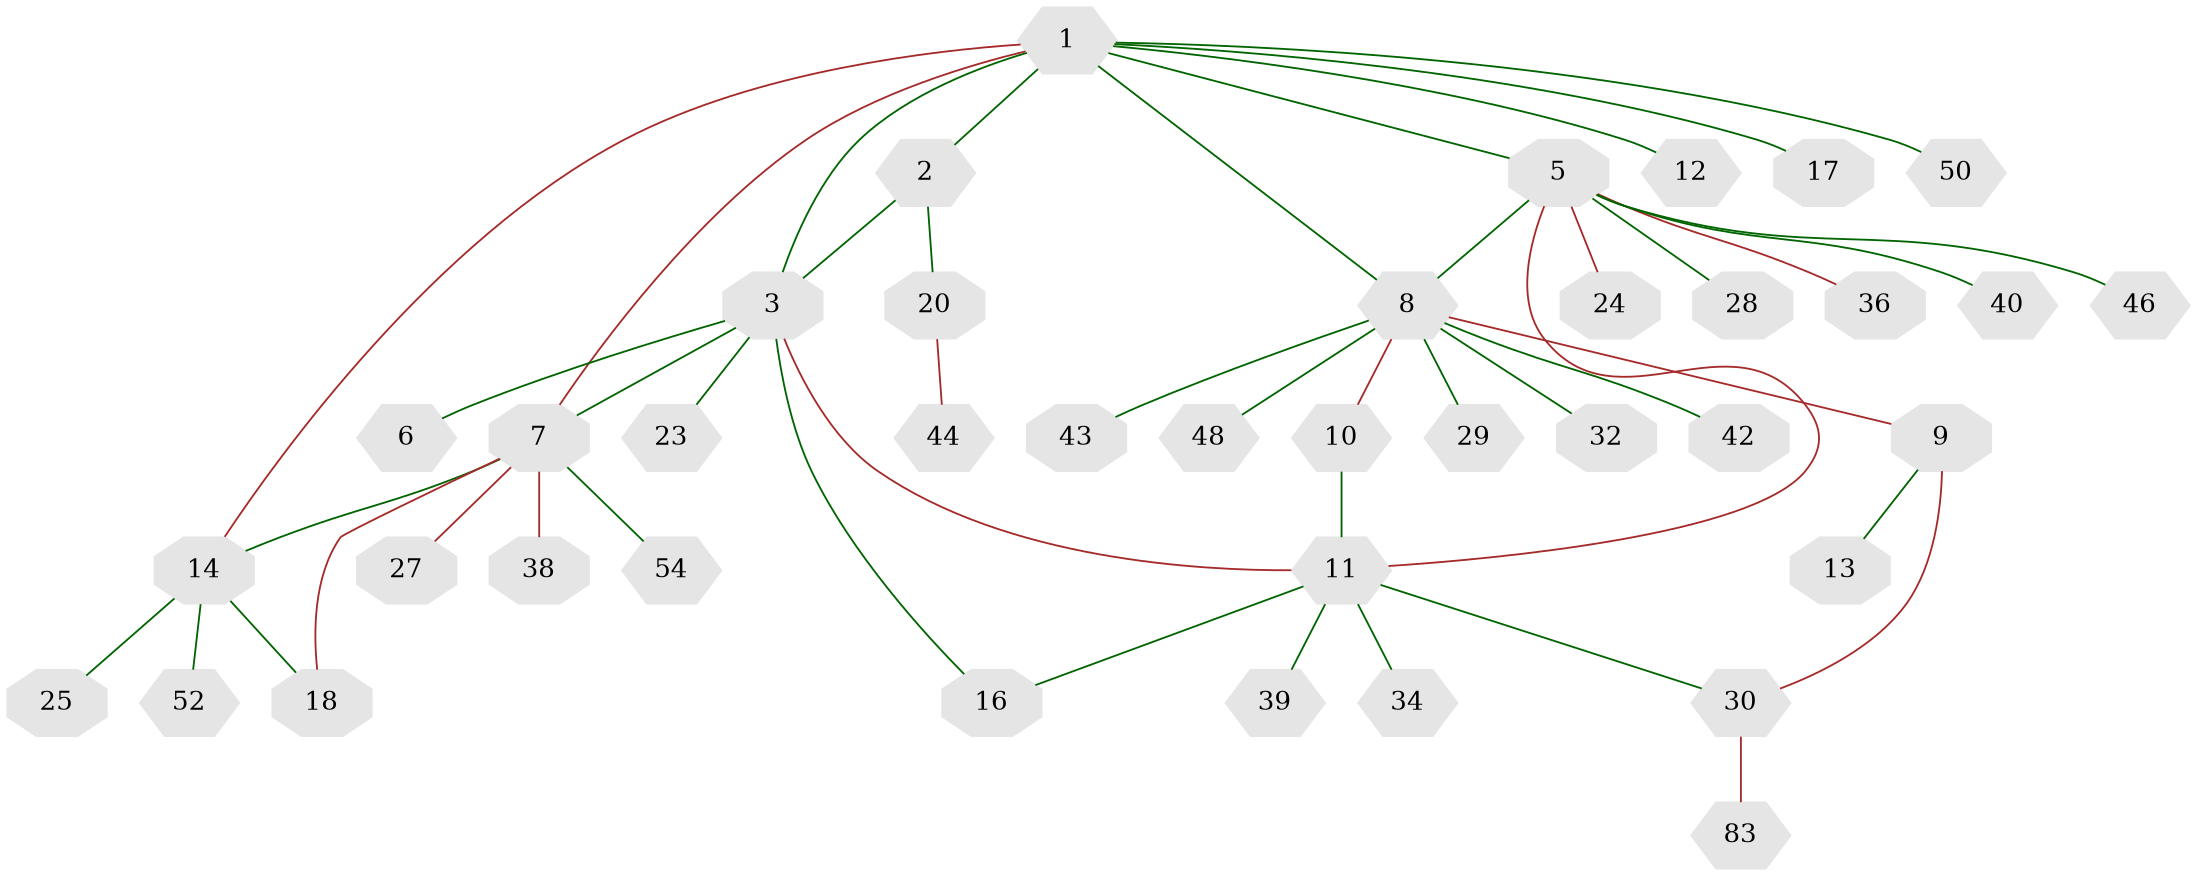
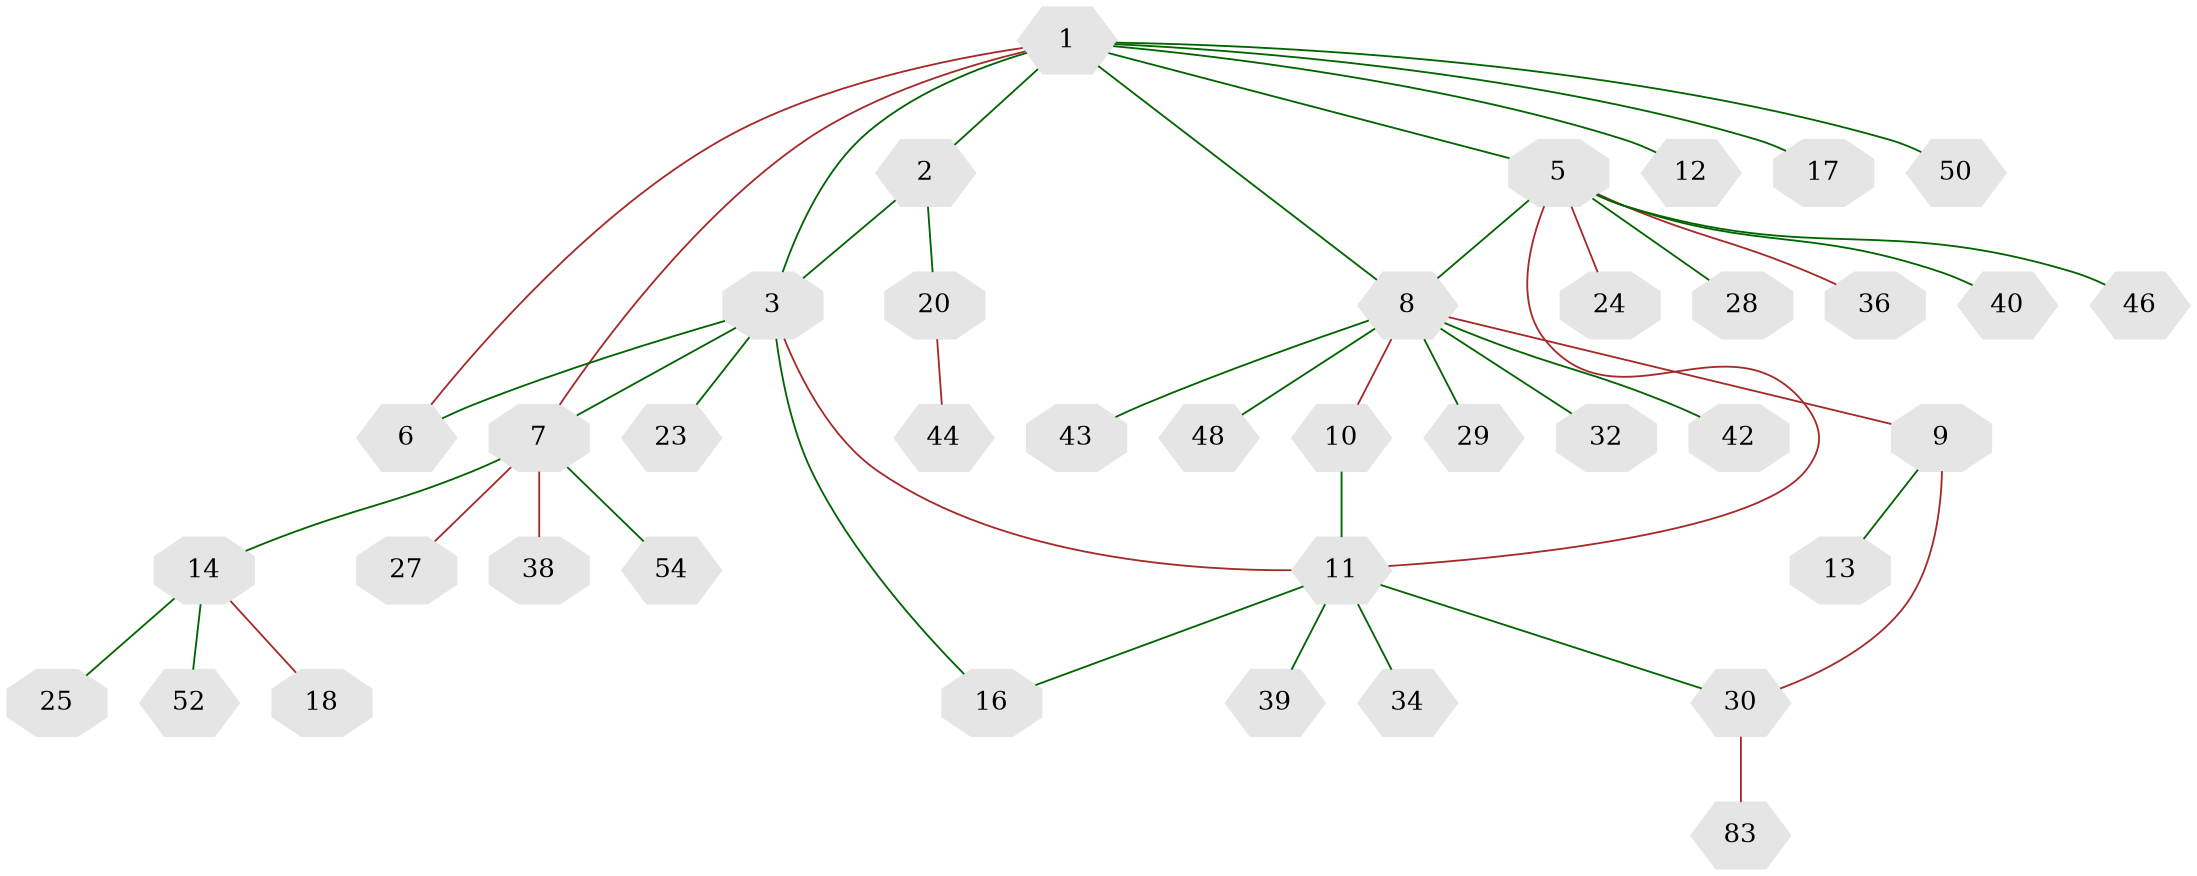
  graph {
    node [color=gray90 shape=hexagon style=filled]
    edge [color=darkgreen]
    1 [super="+37"]
    2 [super="+19"]
    3 [shape=octagon super="+4"]
    5 [shape=octagon super="+21"]
    6
    7 [shape=octagon super="+15"]
    8 [super="+51"]
    12
    17 [shape=octagon]
    50
    20 [shape=octagon super="+41"]
    11 [super="+31"]
    16 [shape=octagon]
    23 [super="+26"]
    24 [shape=octagon]
    28 [shape=octagon]
    36 [shape=octagon]
    40
    46
    14 [shape=octagon super="+49"]
    18 [shape=octagon]
    27 [shape=octagon]
    38 [shape=octagon]
    54
    9 [shape=octagon super="+47"]
    10
    29 [super="+35"]
    32 [shape=octagon]
    42 [shape=octagon]
    43 [shape=octagon]
    48 [super="+55"]
    44
    30 [super="+33"]
    34
    39
    25 [shape=octagon]
    52
    13 [shape=octagon]
    n39 [label=83]
    1 -- 2
    1 -- 3
    1 -- 5
-   1 -- 14 [color=brown]
+   1 -- 6 [color=brown]
    1 -- 7 [color=brown]
    1 -- 8
    1 -- 12
    1 -- 17
    1 -- 50
    2 -- 3 [weight=2]
    2 -- 20
    3 -- 6
    3 -- 7
    3 -- 11 [color=brown]
    3 -- 16
    3 -- 23 [weight=2]
    5 -- 8
    5 -- 11 [color=brown]
    5 -- 24 [color=brown weight=2]
    5 -- 28
    5 -- 36 [color=brown]
    5 -- 40
    5 -- 46
    7 -- 14
-   7 -- 18 [color=brown]
    7 -- 27 [color=brown]
    7 -- 38 [color=brown]
    7 -- 54
    8 -- 9 [color=brown]
    8 -- 10 [color=brown]
    8 -- 29
    8 -- 32
    8 -- 42
    8 -- 43
    8 -- 48
    20 -- 44 [color=brown]
    11 -- 16
    11 -- 30
    11 -- 34
    11 -- 39
-   14 -- 18
+   14 -- 18 [color=brown]
    14 -- 25
    14 -- 52
    9 -- 30 [color=brown]
    9 -- 13
    10 -- 11
    30 -- n39 [color=brown]
  }
